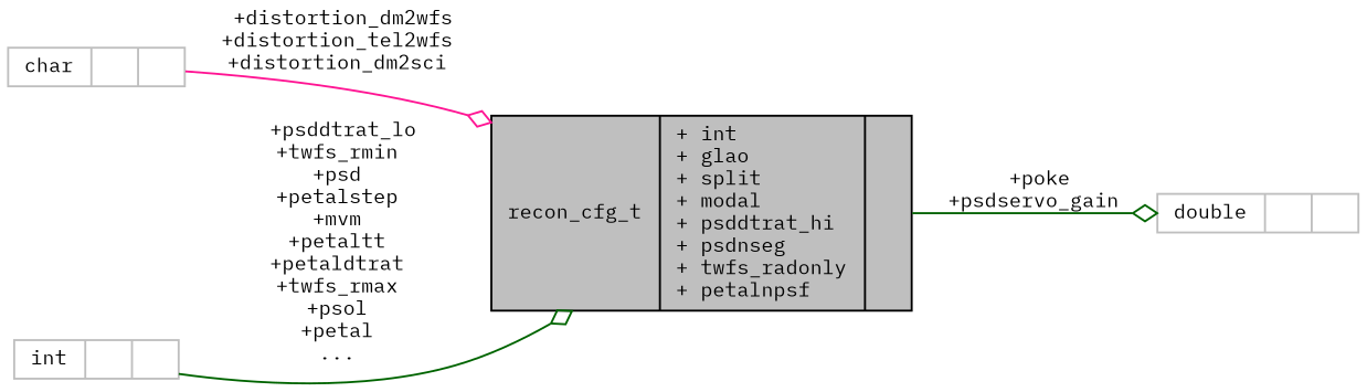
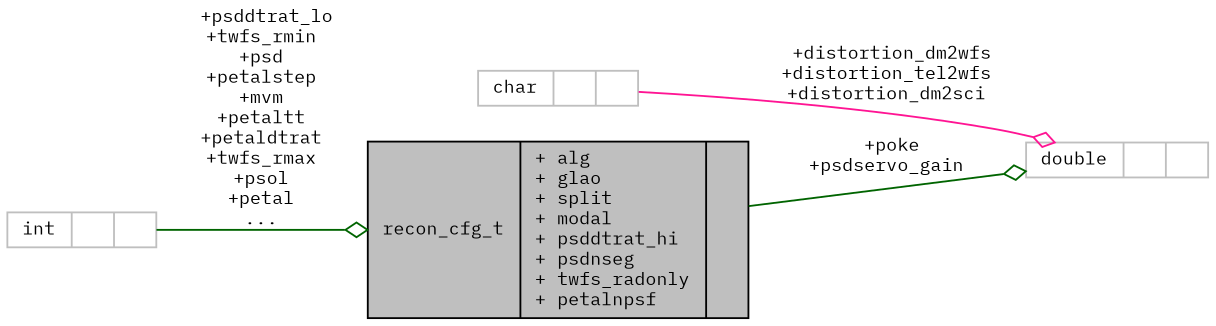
  digraph {
    fontname="IBM Plex Mono"
    rankdir=LR
    node [color=grey75 fontname="IBM Plex Mono" fontsize=10 shape=record]
    edge [arrowhead=odiamond color=darkgreen fontname="IBM Plex Mono" fontsize=10 labelfontname=Helvetica labelfontsize=10 style=solid]
-   n1 [color=black fillcolor=grey75 fontcolor=black height=0.2 label="{recon_cfg_t\n|+ int\l+ glao\l+ split\l+ modal\l+ psddtrat_hi\l+ psdnseg\l+ twfs_radonly\l+ petalnpsf\l|}" style=filled width=0.4]
+   n1 [color=black fillcolor=grey75 fontcolor=black height=0.2 label="{recon_cfg_t\n|+ alg\l+ glao\l+ split\l+ modal\l+ psddtrat_hi\l+ psdnseg\l+ twfs_radonly\l+ petalnpsf\l|}" style=filled width=0.4]
    n2 [height=0.2 label="{double\n||}" width=0.4]
    n3 [height=0.2 label="{char\n||}" width=0.4]
    n4 [height=0.2 label="{int\n||}" width=0.4]
    n1 -> n2 [label=" +poke\n+psdservo_gain"]
-   n3 -> n1 [color=deeppink label=" +distortion_dm2wfs\n+distortion_tel2wfs\n+distortion_dm2sci"]
+   n3 -> n2 [color=deeppink label=" +distortion_dm2wfs\n+distortion_tel2wfs\n+distortion_dm2sci"]
    n4 -> n1 [label=" +psddtrat_lo\n+twfs_rmin\n+psd\n+petalstep\n+mvm\n+petaltt\n+petaldtrat\n+twfs_rmax\n+psol\n+petal\n..."]
  }
